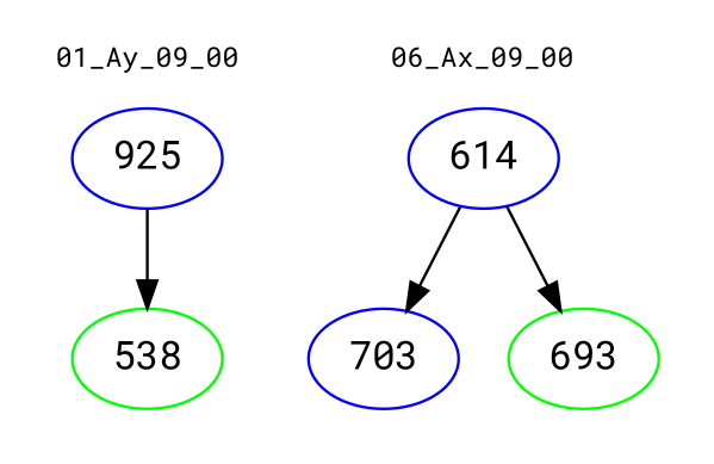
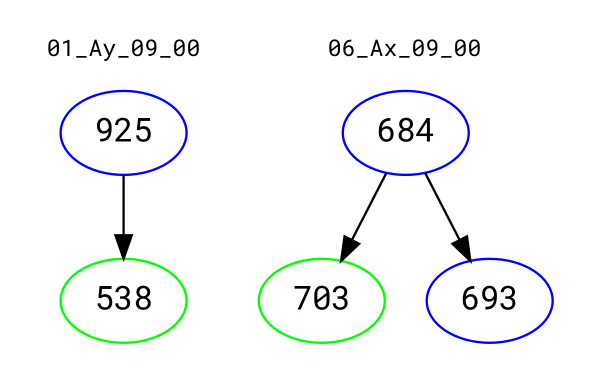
  digraph {
    fontname="Roboto Mono"
    node [color=green fontname="Roboto Mono"]
    edge [color=black fontname="Roboto Mono"]
    n1 [color=blue label=925]
    n2 [label=538]
-   n3 [color=blue label=614]
-   n4 [color=blue label=703]
-   n5 [label=693]
+   n3 [color=blue label=684]
+   n4 [label=703]
+   n5 [color=blue label=693]
    subgraph cluster_1 {
      color=white
      fontsize=10
      label="01_Ay_09_00"
      n1
      n2
    }
    subgraph cluster_2 {
      color=white
      fontsize=10
      label="06_Ax_09_00"
      n3
      n4
      n5
    }
    n1 -> n2
    n3 -> n4
    n3 -> n5
  }
